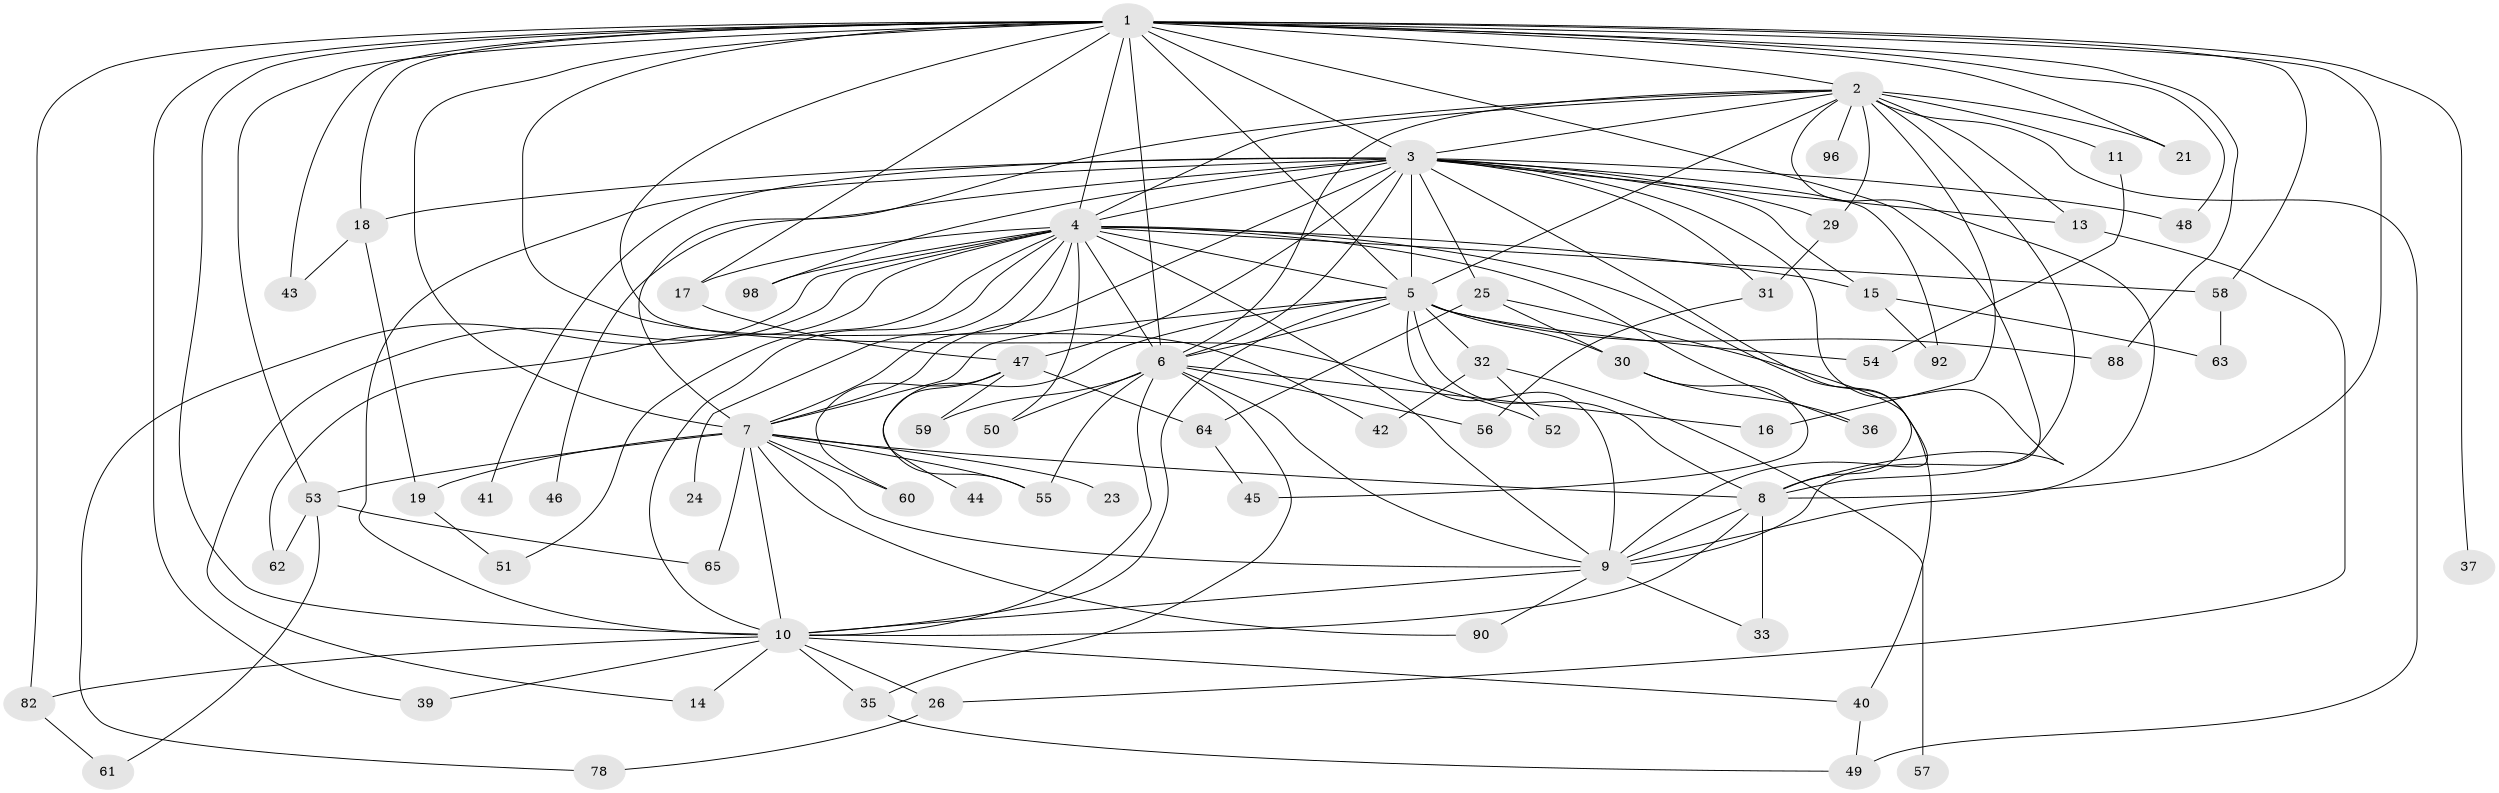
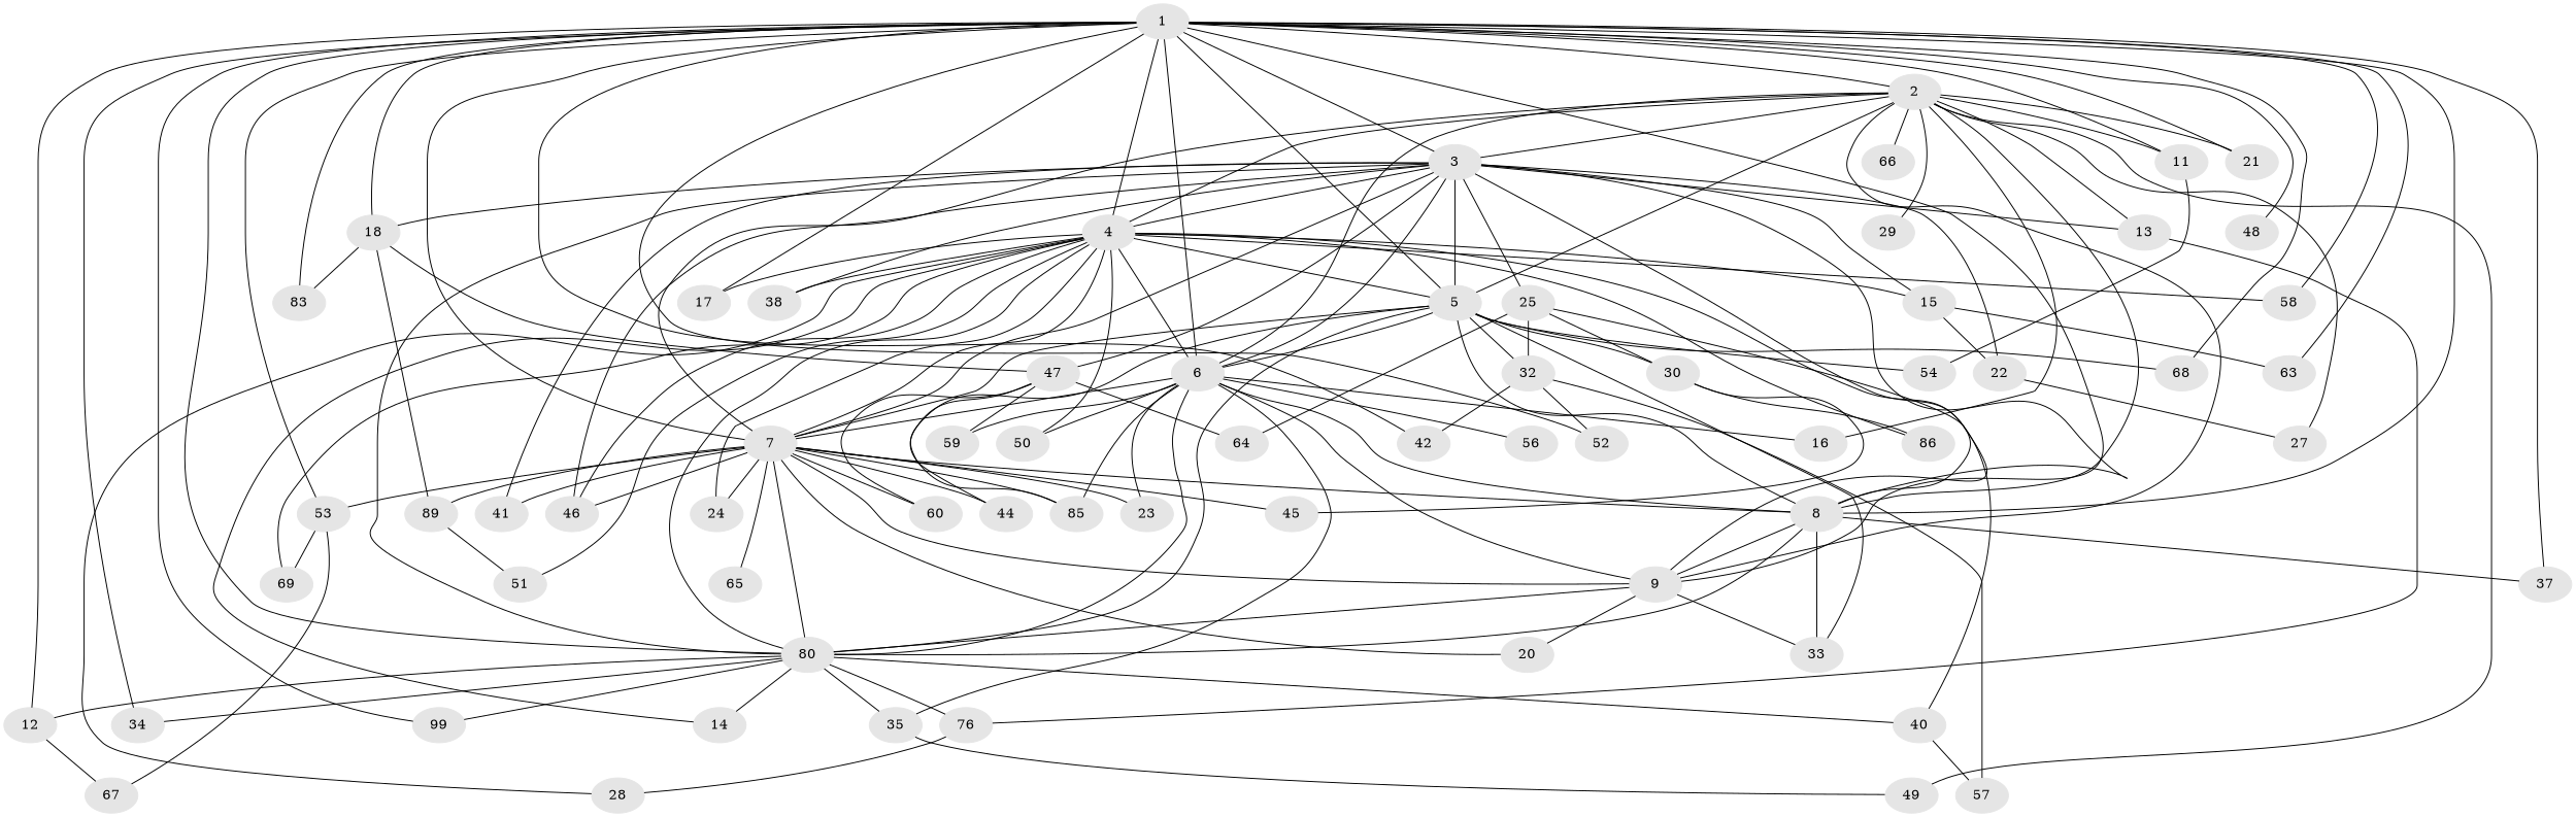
  graph {
    node [color=gray90 style=filled]
    1
    2
    3
    4
    5
    6
    7
    8
    9
-   10
+   10 [label=80]
    11
-   12 [label=82]
+   12
    17
    18
    21
+   34
    37
-   39
+   39 [label=99]
    42
-   43
+   43 [label=83]
    48
    52
    53
    58
    63
-   68 [label=88]
+   68
    13
    16
+   27
    29
    49
-   66 [label=96]
+   66
    15
-   22 [label=92]
+   22
    25
-   31
-   38 [label=98]
+   38
    41
    46
    47
    14
    24
-   28 [label=78]
-   36
+   28
+   36 [label=86]
    50
    51
-   62
+   62 [label=69]
    30
    32
    44
    54
    23
    35
    56
    59
-   55
-   19
-   20 [label=90]
+   55 [label=85]
+   19 [label=89]
+   20
    45
    60
    65
    33
-   26
+   26 [label=76]
    40
-   61
+   61 [label=67]
    64
    57
    1 -- 2
    1 -- 3
    1 -- 4
    1 -- 5
    1 -- 6
    1 -- 7
    1 -- 8
    1 -- 9
    1 -- 10
+   1 -- 11
    1 -- 12
    1 -- 17
    1 -- 18
    1 -- 21
+   1 -- 34
    1 -- 37
    1 -- 39
    1 -- 42
    1 -- 43
    1 -- 48
    1 -- 52
    1 -- 53
    1 -- 58
-   58 -- 63
+   1 -- 63
    1 -- 68
    2 -- 3
    2 -- 4
    2 -- 5
    2 -- 6
    2 -- 7
    2 -- 8
    2 -- 9
    2 -- 11
    2 -- 21
    2 -- 13
    2 -- 16
+   2 -- 27
    2 -- 29
    2 -- 49
    2 -- 66
    3 -- 4
    3 -- 5
    3 -- 6
    3 -- 7
    3 -- 8
    3 -- 9
    3 -- 10
    3 -- 18
-   3 -- 48
    3 -- 13
-   3 -- 29
    3 -- 15
    3 -- 22
    3 -- 25
-   3 -- 31
    3 -- 38
    3 -- 41
    3 -- 46
    3 -- 47
    4 -- 5
    4 -- 6
    4 -- 7
    4 -- 8
-   4 -- 9
+   4 -- 46
    4 -- 10
    4 -- 17
    4 -- 58
    4 -- 15
    4 -- 38
    4 -- 14
    4 -- 24
    4 -- 28
    4 -- 36
    4 -- 50
    4 -- 51
    4 -- 62
    5 -- 6
    5 -- 7
    5 -- 8
-   5 -- 9
+   5 -- 33
    5 -- 10
    5 -- 68
    5 -- 30
    5 -- 32
    5 -- 44
    5 -- 54
+   6 -- 7
+   6 -- 8
    6 -- 9
    6 -- 10
    6 -- 16
    6 -- 50
+   6 -- 23
    6 -- 35
    6 -- 56
    6 -- 59
    6 -- 55
    7 -- 8
    7 -- 9
    7 -- 10
    7 -- 53
+   7 -- 41
+   7 -- 46
+   7 -- 24
+   7 -- 44
    7 -- 23
    7 -- 55
    7 -- 19
    7 -- 20
-   64 -- 45
+   7 -- 45
    7 -- 60
    7 -- 65
    8 -- 9
    8 -- 10
+   8 -- 37
    8 -- 33
    9 -- 10
    9 -- 20
    9 -- 33
    10 -- 12
+   10 -- 34
    10 -- 39
    10 -- 14
    10 -- 35
    10 -- 26
    10 -- 40
    11 -- 54
    12 -- 61
-   17 -- 47
+   18 -- 47
    18 -- 43
    18 -- 19
    53 -- 62
-   53 -- 65
    53 -- 61
    13 -- 26
-   29 -- 31
    15 -- 63
    15 -- 22
+   22 -- 27
    25 -- 30
+   25 -- 32
    25 -- 40
    25 -- 64
-   31 -- 56
    47 -- 59
    47 -- 55
    47 -- 60
    47 -- 64
    30 -- 36
    30 -- 45
    32 -- 42
    32 -- 52
    32 -- 57
    35 -- 49
    19 -- 51
    26 -- 28
-   40 -- 49
+   40 -- 57
  }
